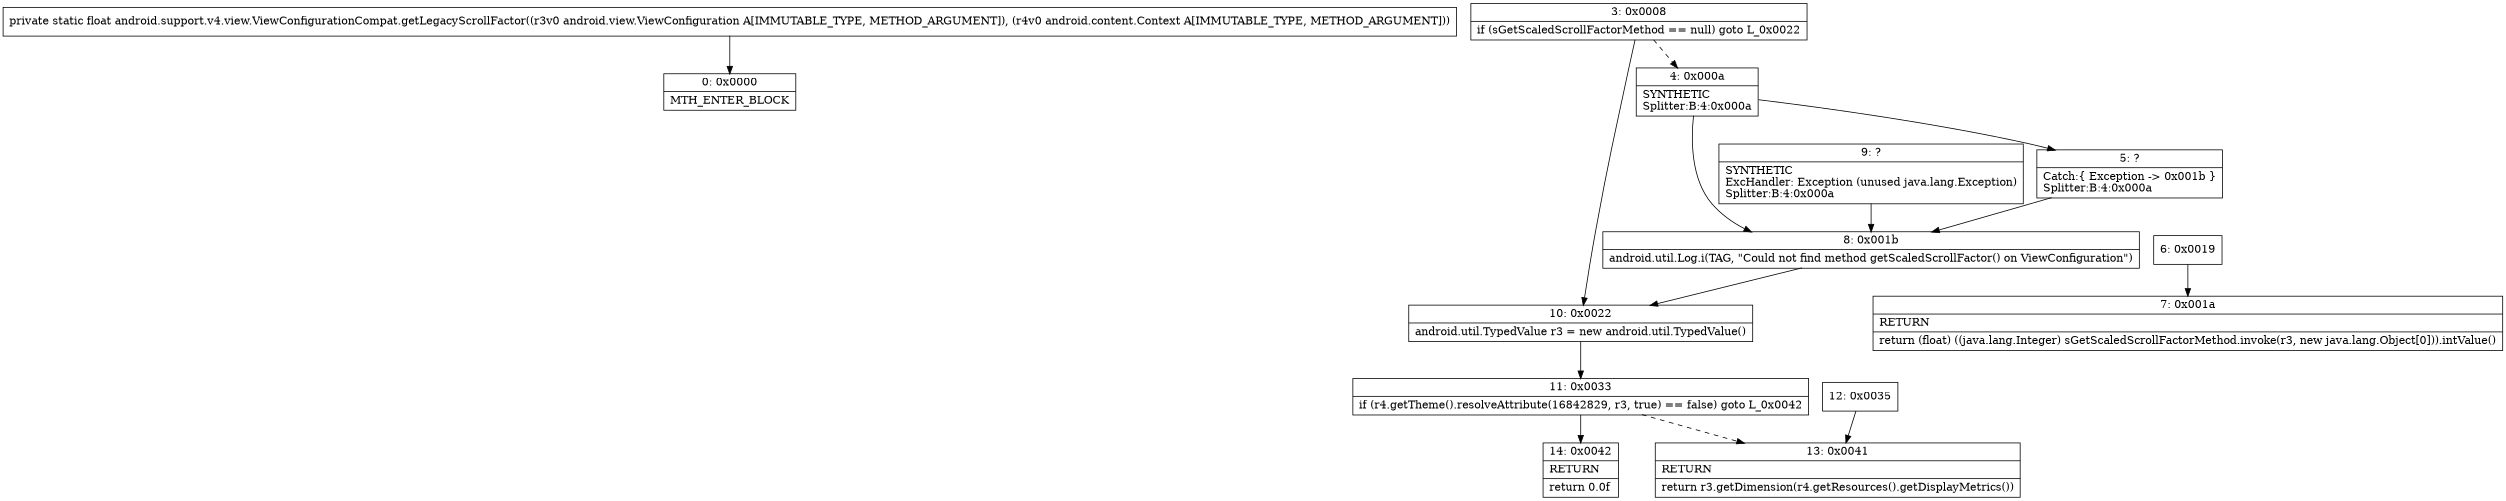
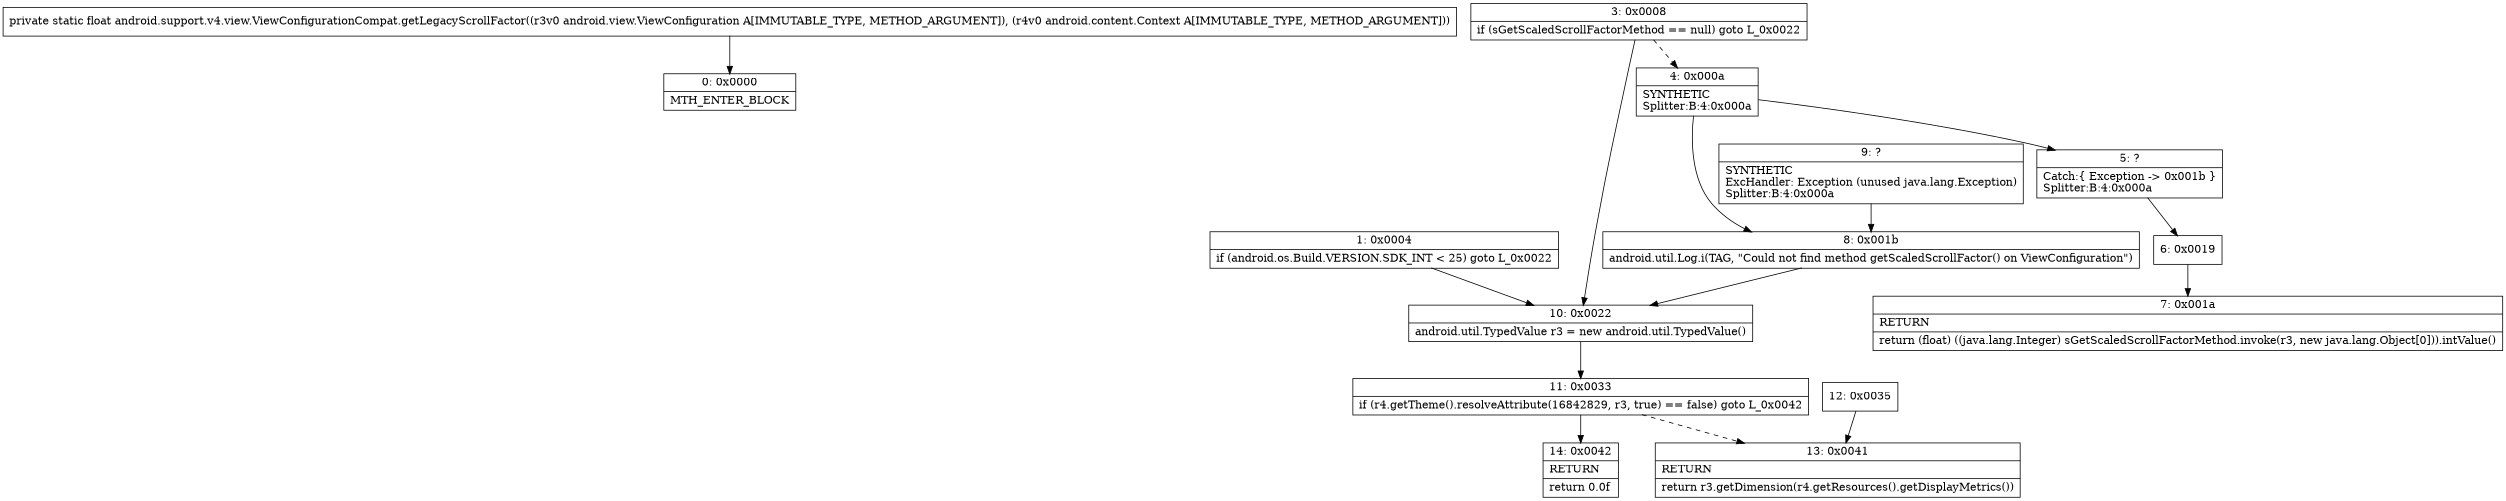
  digraph {
    node [shape=record]
    n1 [label="{0\:\ 0x0000|MTH_ENTER_BLOCK\l}"]
+   n2 [label="{1\:\ 0x0004|if (android.os.Build.VERSION.SDK_INT \< 25) goto L_0x0022\l}"]
    n3 [label="{10\:\ 0x0022|android.util.TypedValue r3 = new android.util.TypedValue()\l}"]
    n4 [label="{11\:\ 0x0033|if (r4.getTheme().resolveAttribute(16842829, r3, true) == false) goto L_0x0042\l}"]
    n5 [label="{3\:\ 0x0008|if (sGetScaledScrollFactorMethod == null) goto L_0x0022\l}"]
    n6 [label="{4\:\ 0x000a|SYNTHETIC\lSplitter:B:4:0x000a\l}"]
    n7 [label="{5\:\ ?|Catch:\{ Exception \-\> 0x001b \}\lSplitter:B:4:0x000a\l}"]
    n8 [label="{8\:\ 0x001b|android.util.Log.i(TAG, \"Could not find method getScaledScrollFactor() on ViewConfiguration\")\l}"]
    n9 [label="{6\:\ 0x0019}"]
    n10 [label="{9\:\ ?|SYNTHETIC\lExcHandler: Exception (unused java.lang.Exception)\lSplitter:B:4:0x000a\l}"]
    n11 [label="{7\:\ 0x001a|RETURN\l|return (float) ((java.lang.Integer) sGetScaledScrollFactorMethod.invoke(r3, new java.lang.Object[0])).intValue()\l}"]
    n12 [label="{14\:\ 0x0042|RETURN\l|return 0.0f\l}"]
    n13 [label="{13\:\ 0x0041|RETURN\l|return r3.getDimension(r4.getResources().getDisplayMetrics())\l}"]
    n14 [label="{12\:\ 0x0035}"]
    n15 [label="{private static float android.support.v4.view.ViewConfigurationCompat.getLegacyScrollFactor((r3v0 android.view.ViewConfiguration A[IMMUTABLE_TYPE, METHOD_ARGUMENT]), (r4v0 android.content.Context A[IMMUTABLE_TYPE, METHOD_ARGUMENT])) }"]
+   n2 -> n3
    n3 -> n4
    n4 -> n12
    n4 -> n13 [style=dashed]
    n5 -> n3
    n5 -> n6 [style=dashed]
    n6 -> n7
    n6 -> n8
-   n7 -> n8
+   n7 -> n9
    n8 -> n3
    n9 -> n11
    n10 -> n8
    n14 -> n13
    n15 -> n1
  }
